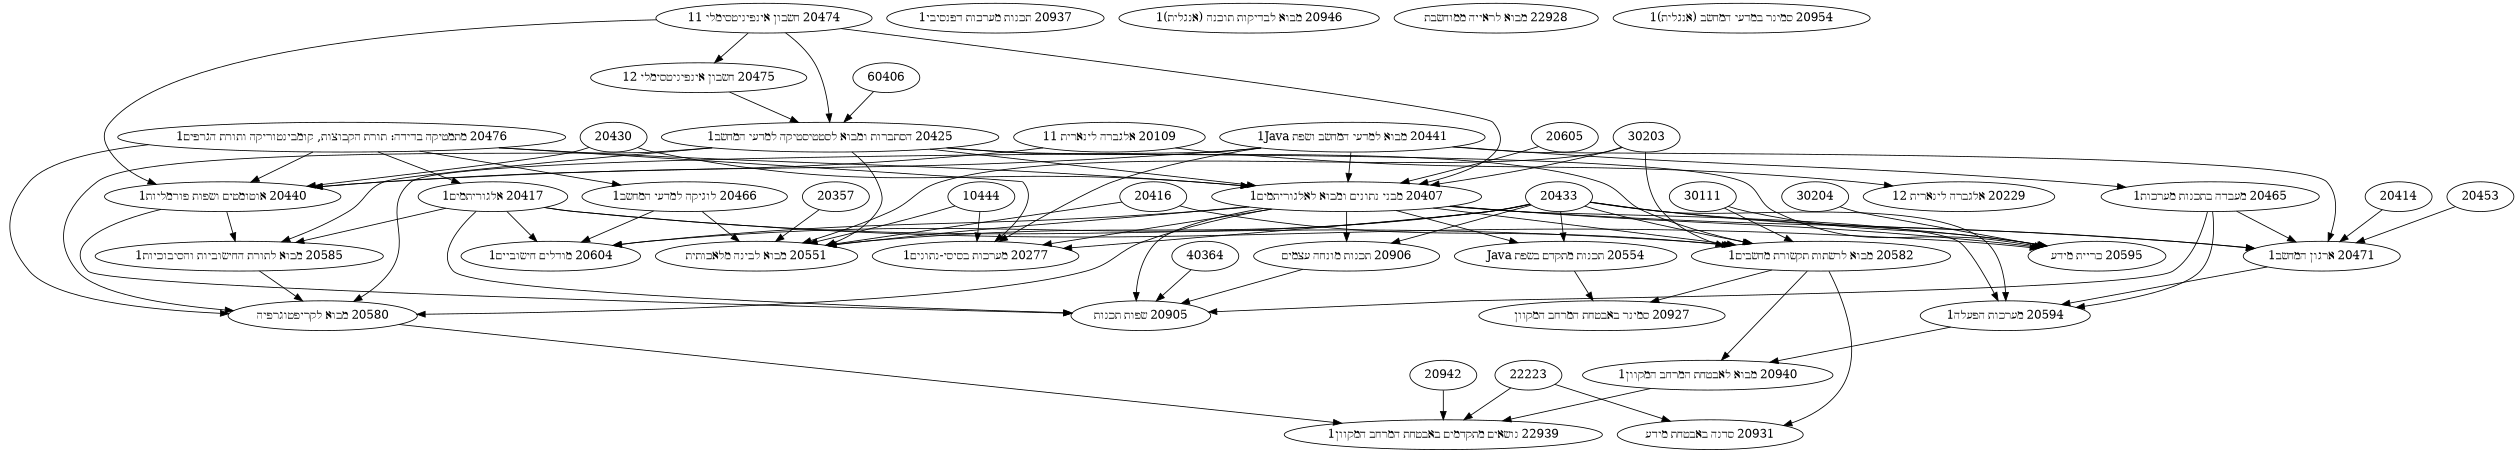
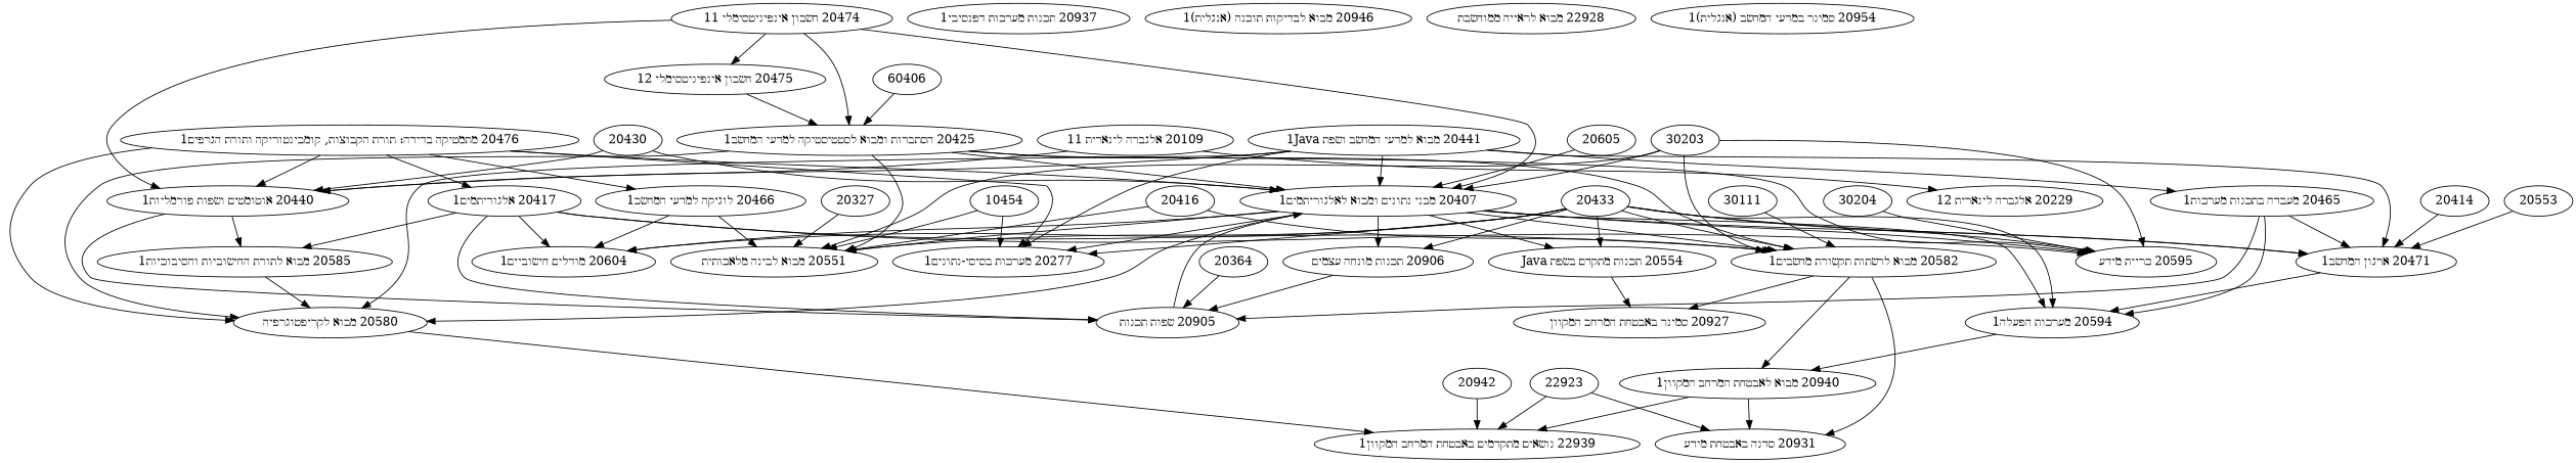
  strict digraph {
    node [fillcolor="#FFFFFF" style=filled]
    n1 [label=<20476 מתמטיקה בדידה: תורת הקבוצות, קומבינטוריקה ותורת הגרפים‏1>]
    n2 [label=<20407 מבני נתונים ומבוא לאלגוריתמים‏1>]
    n3 [label=<20417 אלגוריתמים‏1>]
    n4 [label=<20440 אוטומטים ושפות פורמליות‏1>]
    n5 [label=<20466 לוגיקה למדעי המחשב‏1>]
    n6 [label=<20580 מבוא לקריפטוגרפיה‏>]
    n7 [label=<20277 מערכות בסיסי-נתונים‏1>]
    n8 [label=<20582 מבוא לרשתות תקשורת מחשבים‏1>]
    n9 [label=<20551 מבוא לבינה מלאכותית‏>]
    n10 [label=<20595 כריית מידע‏>]
    n11 [label=<20471 ארגון המחשב‏1>]
    n12 [label=<20604 מודלים חישוביים‏1>]
    n13 [label=<20594 מערכות הפעלה‏1>]
    n14 [label=<20905 שפות תכנות‏>]
    n15 [label=<20906 תכנות מונחה עצמים‏>]
    n16 [label=<20554 תכנות מתקדם בשפת Java‏>]
    n17 [label=<20585 מבוא לתורת החישוביות והסיבוכיות‏1>]
    n18 [label=<22939 נושאים מתקדמים באבטחת המרחב המקוון‏1>]
    n19 [label=<20940 מבוא לאבטחת המרחב המקוון‏1>]
    n20 [label=<20927 סמינר באבטחת המרחב המקוון‏>]
    n21 [label=<20931 סדנה באבטחת מידע‏>]
    n22 [label=<20109 אלגברה לינארית 1‏1>]
    n23 [label=<20229 אלגברה לינארית 2‏1>]
    n24 [label=<20474 חשבון אינפיניטסימלי 1‏1>]
    n25 [label=<20475 חשבון אינפיניטסימלי 2‏1>]
    n26 [label=<20425 הסתברות ומבוא לסטטיסטיקה למדעי המחשב‏1>]
    n27 [label=60406 fillcolor="" style=""]
    n28 [label=<20441 מבוא למדעי המחשב ושפת Java‏1>]
    n29 [label=<20465 מעבדה בתכנות מערכות‏1>]
    20605 [fillcolor="" style=""]
    20430 [fillcolor="" style=""]
    30203 [fillcolor="" style=""]
    20433 [fillcolor="" style=""]
-   20453 [fillcolor="" style=""]
+   20453 [label=20553 fillcolor="" style=""]
    n35 [label=20414 fillcolor="" style=""]
-   20364 [label=40364 fillcolor="" style=""]
+   20364 [fillcolor="" style=""]
    30111 [fillcolor="" style=""]
    20416 [fillcolor="" style=""]
    n39 [label=<20937 תכנות מערכות דפנסיבי‏1>]
-   20327 [label=20357 fillcolor="" style=""]
-   10444 [fillcolor="" style=""]
+   20327 [fillcolor="" style=""]
+   10444 [label=10454 fillcolor="" style=""]
    30204 [fillcolor="" style=""]
    n43 [label=<20946 מבוא לבדיקות תוכנה (‏﻿אנגלית‎)‏‏1>]
    n44 [label=<22928 מבוא לראייה ממוחשבת‏>]
-   22923 [label=22223 fillcolor="" style=""]
+   22923 [fillcolor="" style=""]
    20942 [fillcolor="" style=""]
    n47 [label=<20954 סמינר במדעי המחשב (‏﻿אנגלית‎)‏‏1>]
    n1 -> n2
    n1 -> n3
    n1 -> n4
    n1 -> n5
    n1 -> n6
    n1 -> n7
    n2 -> n6
    n2 -> n7
    n2 -> n8
    n2 -> n9
    n2 -> n10
    n2 -> n11
    n2 -> n12
    n2 -> n13
-   n2 -> n14
+   n14 -> n2
    n2 -> n15
    n2 -> n16
    n3 -> n8
    n3 -> n10
    n3 -> n12
    n3 -> n14
    n3 -> n17
    n4 -> n14
    n4 -> n17
    n5 -> n9
    n5 -> n12
    n6 -> n18
    n8 -> n19
    n8 -> n20
    n8 -> n21
    n11 -> n13
    n13 -> n19
    n15 -> n14
    n16 -> n20
    n17 -> n6
    n19 -> n18
+   n19 -> n21
    n22 -> n4
    n22 -> n23
    n24 -> n2
    n24 -> n4
    n24 -> n25
    n24 -> n26
    n25 -> n26
    n26 -> n2
    n26 -> n6
    n26 -> n8
    n26 -> n9
    n26 -> n10
-   n26 -> n17
    n27 -> n26
    n28 -> n2
    n28 -> n4
    n28 -> n6
    n28 -> n7
    n28 -> n11
    n28 -> n29
    n29 -> n11
    n29 -> n13
    n29 -> n14
    20605 -> n2
    20430 -> n2
    20430 -> n4
    30203 -> n2
    30203 -> n8
    30203 -> n9
-   30111 -> n10
+   30203 -> n10
    20433 -> n7
    20433 -> n8
    20433 -> n9
    20433 -> n10
    20433 -> n11
    20433 -> n12
    20433 -> n13
    20433 -> n15
    20433 -> n16
    20453 -> n11
    n35 -> n11
    20364 -> n14
    30111 -> n8
    20416 -> n8
    20416 -> n9
    20327 -> n9
    10444 -> n7
    10444 -> n9
    30204 -> n10
    22923 -> n18
    22923 -> n21
    20942 -> n18
  }
